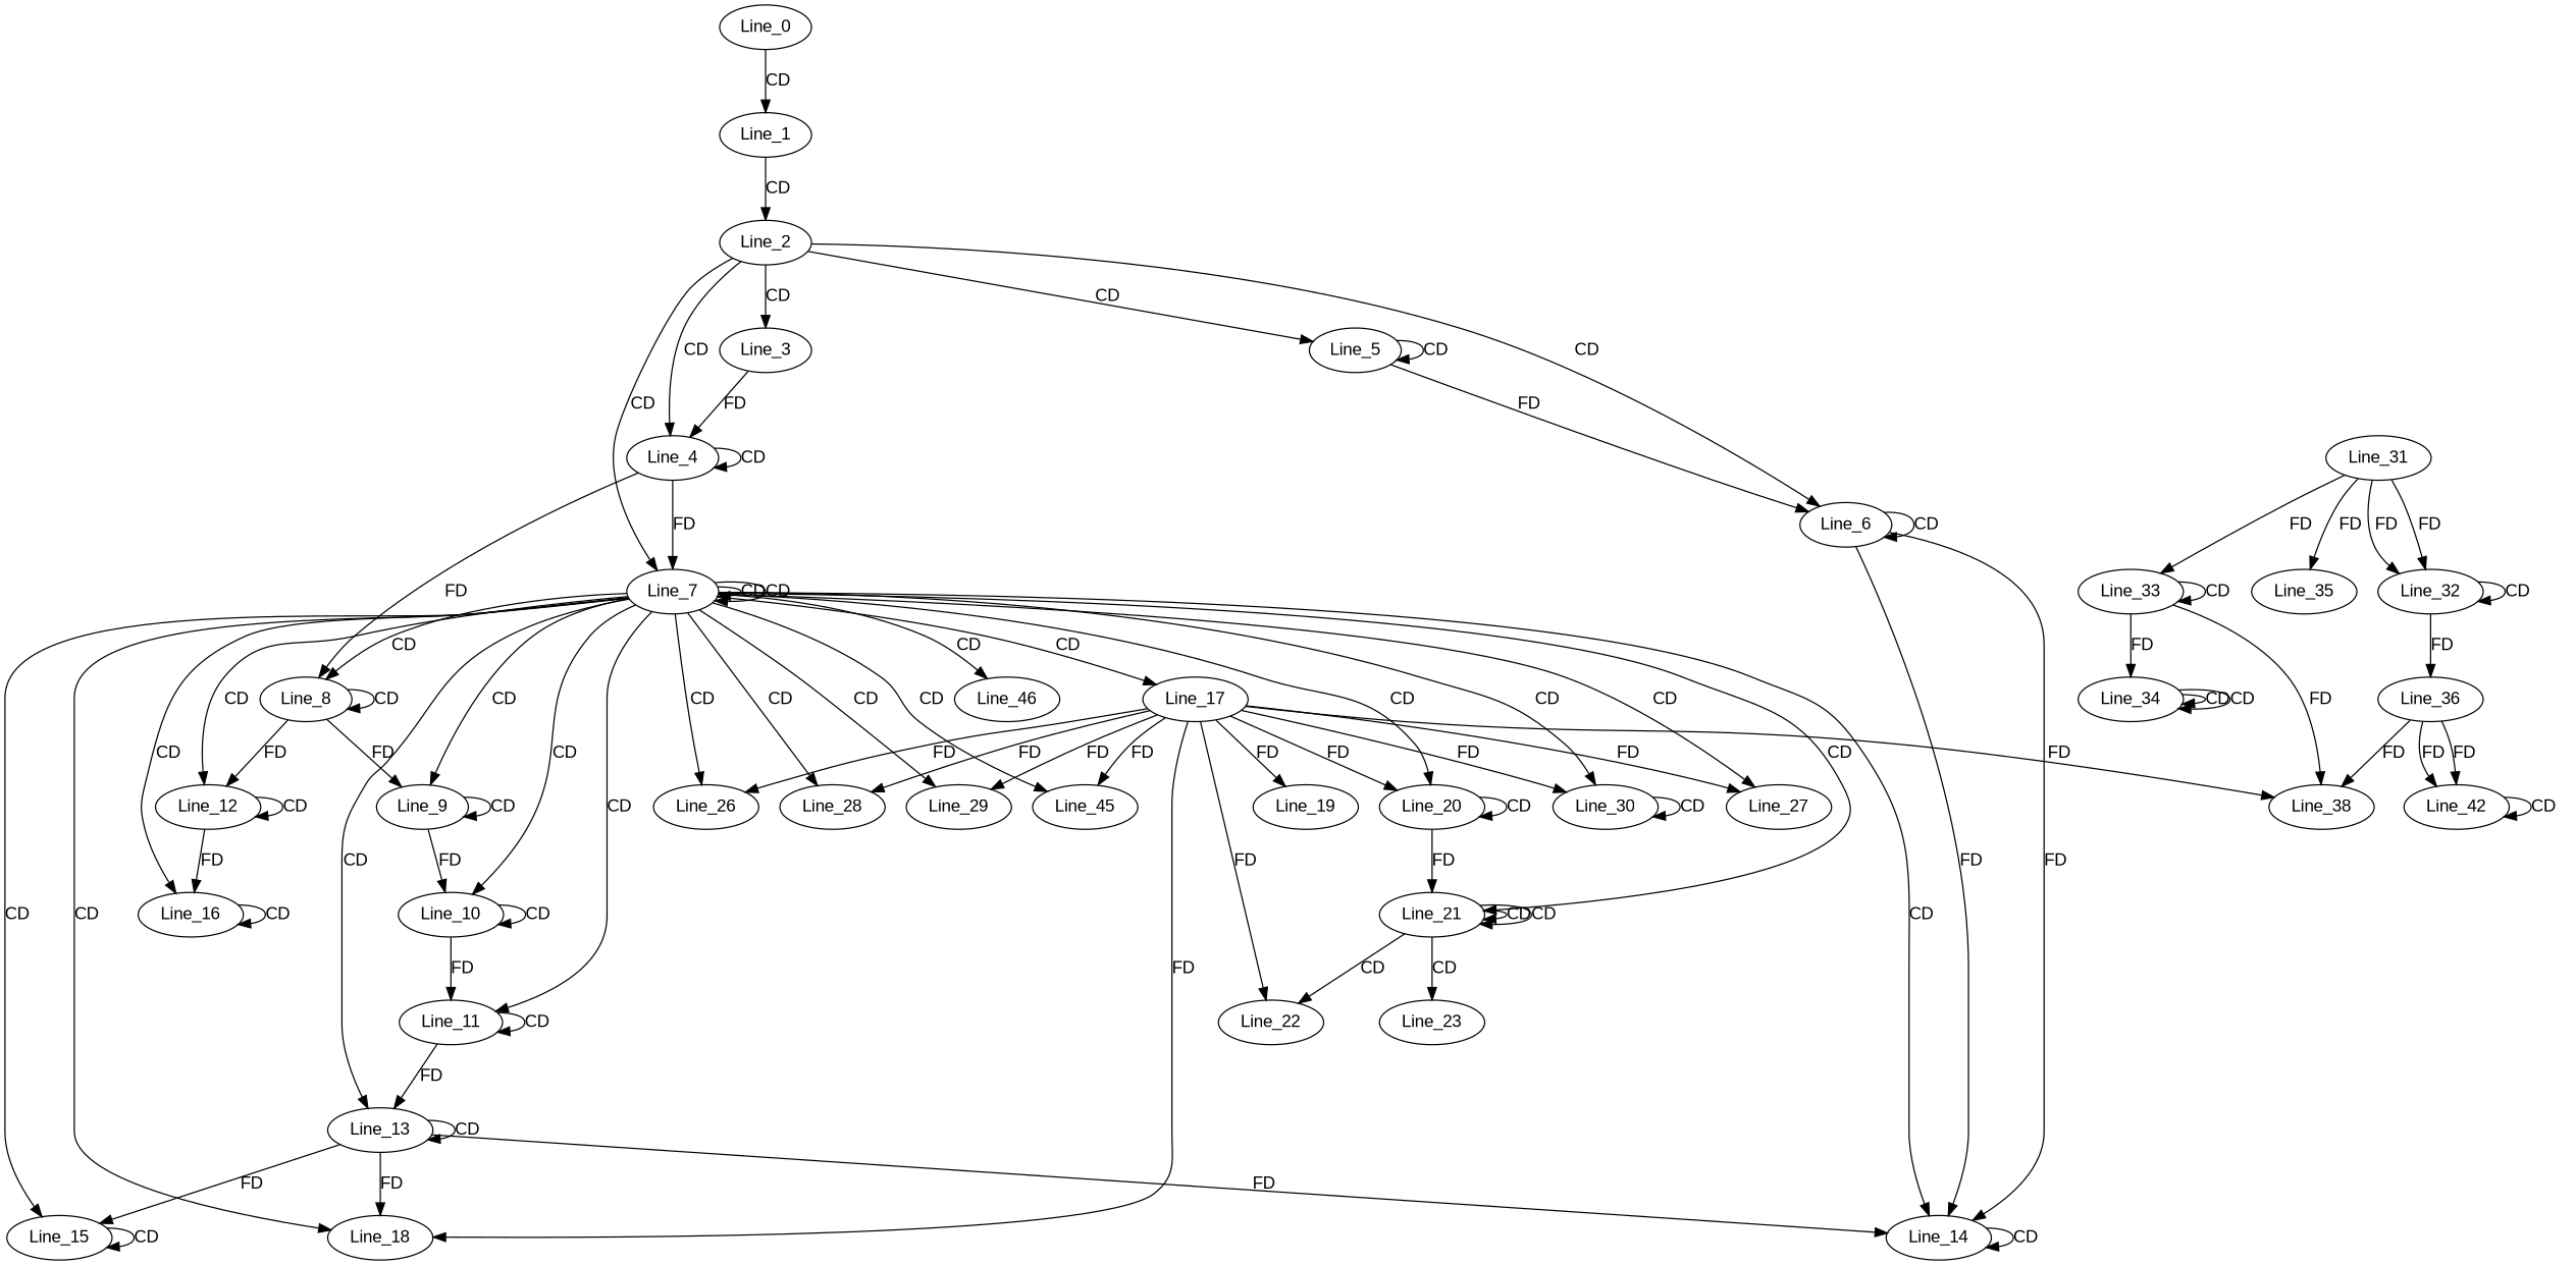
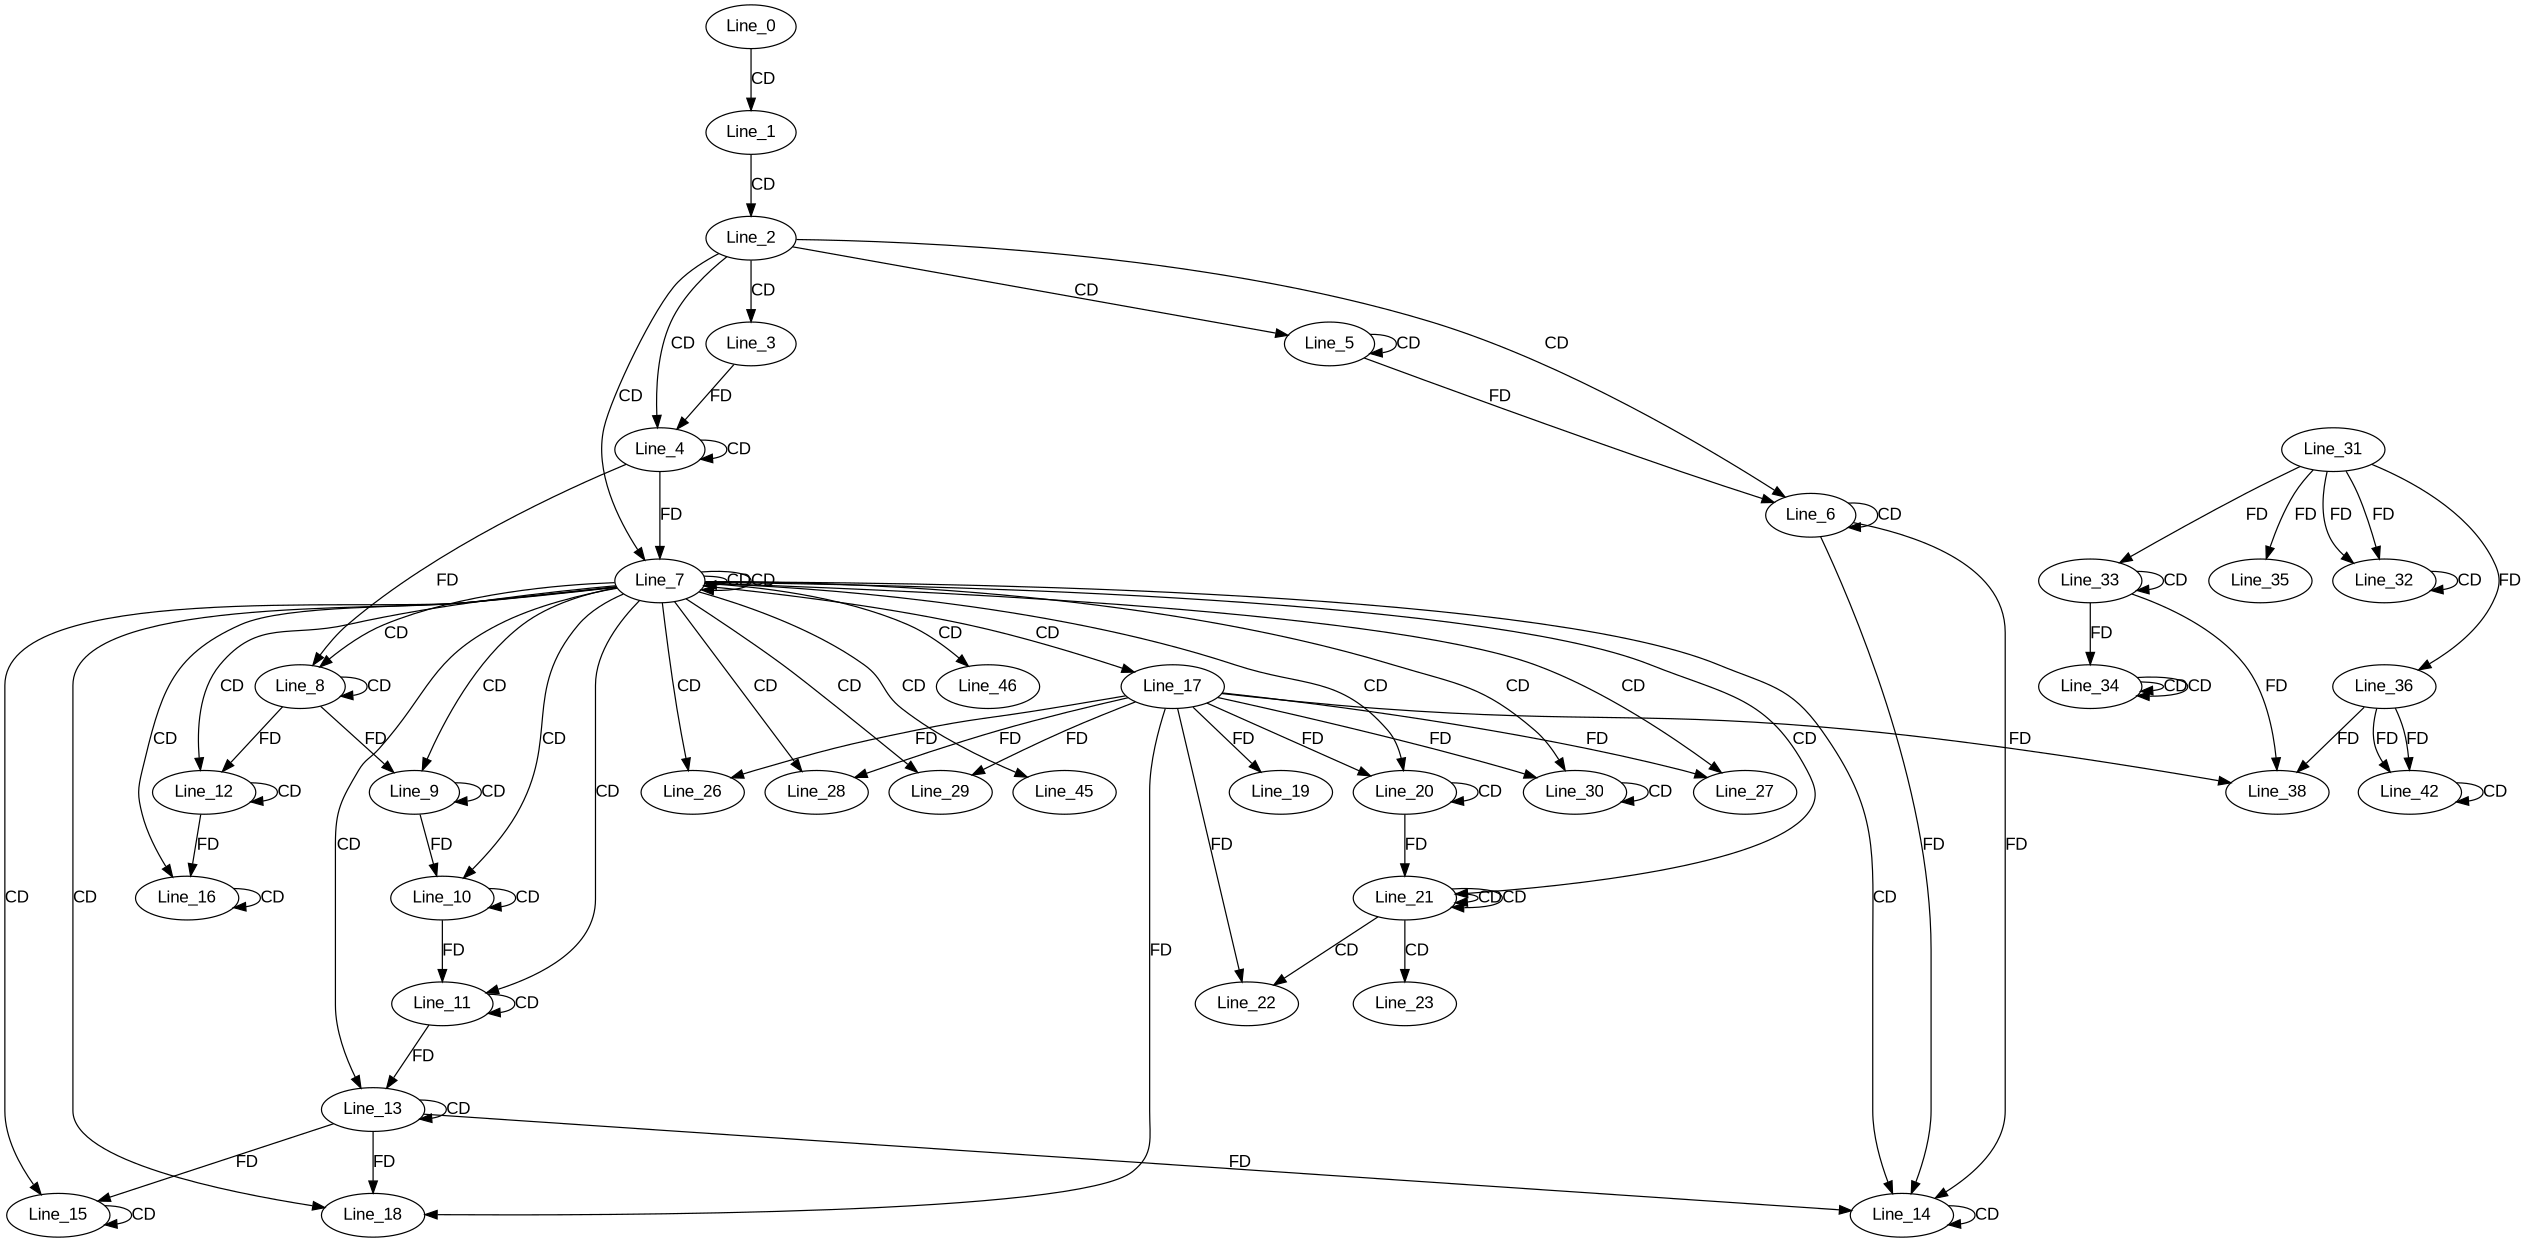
  digraph {
    fontname="Liberation Sans"
    node [fontname="Liberation Sans"]
    edge [fontname="Liberation Sans"]
    Line_0
    Line_1
    Line_2
    Line_3
    Line_4
    Line_5
    Line_6
    Line_7
    Line_8
    Line_14
    Line_9
    Line_10
    Line_11
    Line_12
    Line_13
    Line_15
    Line_16
    Line_17
    Line_18
    Line_20
    Line_21
    Line_26
    Line_27
    Line_28
    Line_29
    Line_30
    Line_45
    Line_46
    Line_19
    Line_22
    Line_38
    Line_23
    Line_31
    Line_32
    Line_33
    Line_35
    Line_36
    Line_34
    Line_42
    Line_0 -> Line_1 [label=CD]
    Line_1 -> Line_2 [label=CD]
    Line_2 -> Line_3 [label=CD]
    Line_2 -> Line_4 [label=CD]
    Line_2 -> Line_5 [label=CD]
    Line_2 -> Line_6 [label=CD]
    Line_2 -> Line_7 [label=CD]
    Line_3 -> Line_4 [label=FD]
    Line_4 -> Line_4 [label=CD]
    Line_4 -> Line_7 [label=FD]
    Line_4 -> Line_8 [label=FD]
    Line_5 -> Line_5 [label=CD]
    Line_5 -> Line_6 [label=FD]
    Line_6 -> Line_6 [label=CD]
    Line_6 -> Line_14 [label=FD]
    Line_6 -> Line_14 [label=FD]
    Line_7 -> Line_7 [label=CD]
    Line_7 -> Line_7 [label=CD]
    Line_7 -> Line_8 [label=CD]
    Line_7 -> Line_14 [label=CD]
    Line_7 -> Line_9 [label=CD]
    Line_7 -> Line_10 [label=CD]
    Line_7 -> Line_11 [label=CD]
    Line_7 -> Line_12 [label=CD]
    Line_7 -> Line_13 [label=CD]
    Line_7 -> Line_15 [label=CD]
    Line_7 -> Line_16 [label=CD]
    Line_7 -> Line_17 [label=CD]
    Line_7 -> Line_18 [label=CD]
    Line_7 -> Line_20 [label=CD]
    Line_7 -> Line_21 [label=CD]
    Line_7 -> Line_26 [label=CD]
    Line_7 -> Line_27 [label=CD]
    Line_7 -> Line_28 [label=CD]
    Line_7 -> Line_29 [label=CD]
    Line_7 -> Line_30 [label=CD]
    Line_7 -> Line_45 [label=CD]
    Line_7 -> Line_46 [label=CD]
    Line_8 -> Line_8 [label=CD]
    Line_8 -> Line_9 [label=FD]
    Line_8 -> Line_12 [label=FD]
    Line_14 -> Line_14 [label=CD]
    Line_9 -> Line_9 [label=CD]
    Line_9 -> Line_10 [label=FD]
    Line_10 -> Line_10 [label=CD]
    Line_10 -> Line_11 [label=FD]
    Line_11 -> Line_11 [label=CD]
    Line_11 -> Line_13 [label=FD]
    Line_12 -> Line_12 [label=CD]
    Line_12 -> Line_16 [label=FD]
    Line_13 -> Line_14 [label=FD]
    Line_13 -> Line_13 [label=CD]
    Line_13 -> Line_15 [label=FD]
    Line_13 -> Line_18 [label=FD]
    Line_15 -> Line_15 [label=CD]
    Line_16 -> Line_16 [label=CD]
    Line_17 -> Line_18 [label=FD]
    Line_17 -> Line_20 [label=FD]
    Line_17 -> Line_26 [label=FD]
    Line_17 -> Line_27 [label=FD]
    Line_17 -> Line_28 [label=FD]
    Line_17 -> Line_29 [label=FD]
    Line_17 -> Line_30 [label=FD]
-   Line_17 -> Line_45 [label=FD]
    Line_17 -> Line_19 [label=FD]
    Line_17 -> Line_22 [label=FD]
    Line_17 -> Line_38 [label=FD]
    Line_20 -> Line_20 [label=CD]
    Line_20 -> Line_21 [label=FD]
    Line_21 -> Line_21 [label=CD]
    Line_21 -> Line_21 [label=CD]
    Line_21 -> Line_22 [label=CD]
    Line_21 -> Line_23 [label=CD]
    Line_30 -> Line_30 [label=CD]
    Line_31 -> Line_32 [label=FD]
    Line_31 -> Line_32 [label=FD]
    Line_31 -> Line_33 [label=FD]
    Line_31 -> Line_35 [label=FD]
-   Line_32 -> Line_36 [label=FD]
+   Line_31 -> Line_36 [label=FD]
    Line_32 -> Line_32 [label=CD]
    Line_33 -> Line_38 [label=FD]
    Line_33 -> Line_33 [label=CD]
    Line_33 -> Line_34 [label=FD]
    Line_36 -> Line_38 [label=FD]
    Line_36 -> Line_42 [label=FD]
    Line_36 -> Line_42 [label=FD]
    Line_34 -> Line_34 [label=CD]
    Line_34 -> Line_34 [label=CD]
    Line_42 -> Line_42 [label=CD]
  }
